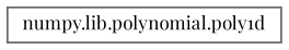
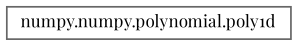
  digraph {
    rankdir=LR
    fontname="Playfair Display"
-   n1 [color=grey40 fillcolor=white fontname="Playfair Display" fontsize=10 height=0.2 label="numpy.lib.polynomial.poly1d" shape=box style=filled width=0.4]
+   n1 [color=grey40 fillcolor=white fontname="Playfair Display" fontsize=10 height=0.2 label="numpy.numpy.polynomial.poly1d" shape=box style=filled width=0.4]
  }
